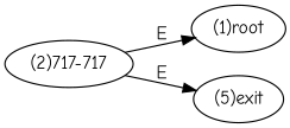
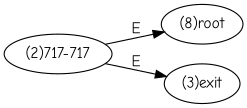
  digraph {
    fontname="Comic Neue"
    rankdir=LR
    node [fontname="Comic Neue"]
    edge [fontname="Comic Neue"]
-   n1 [label="(1)root"]
+   n1 [label="(8)root"]
    n2 [label="(2)717-717"]
-   n3 [label="(5)exit"]
+   n3 [label="(3)exit"]
    n2 -> n1 [label=E]
    n2 -> n3 [label=E]
  }
